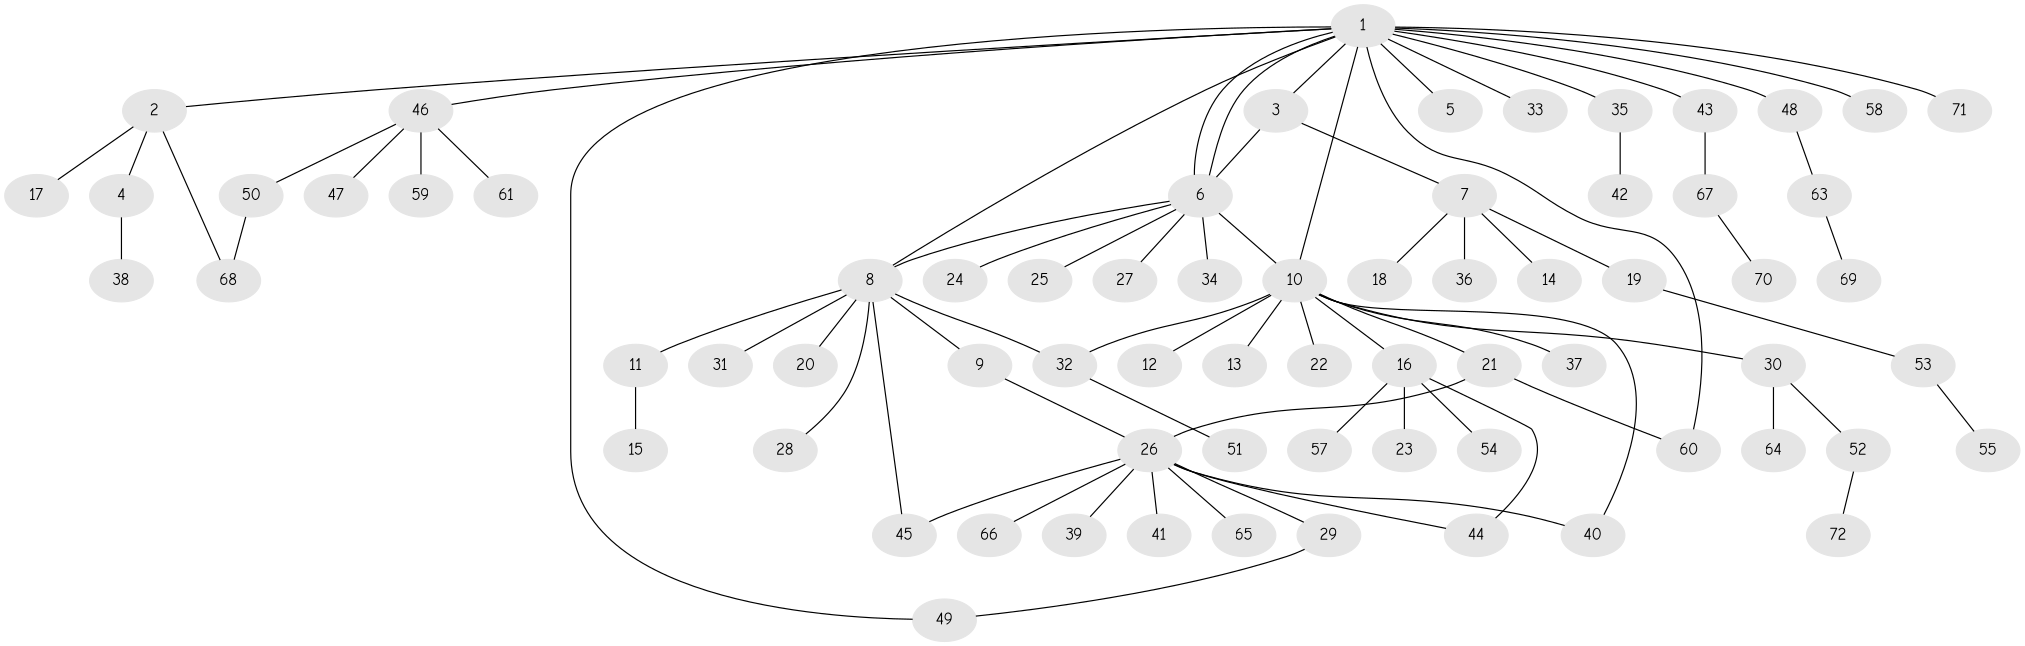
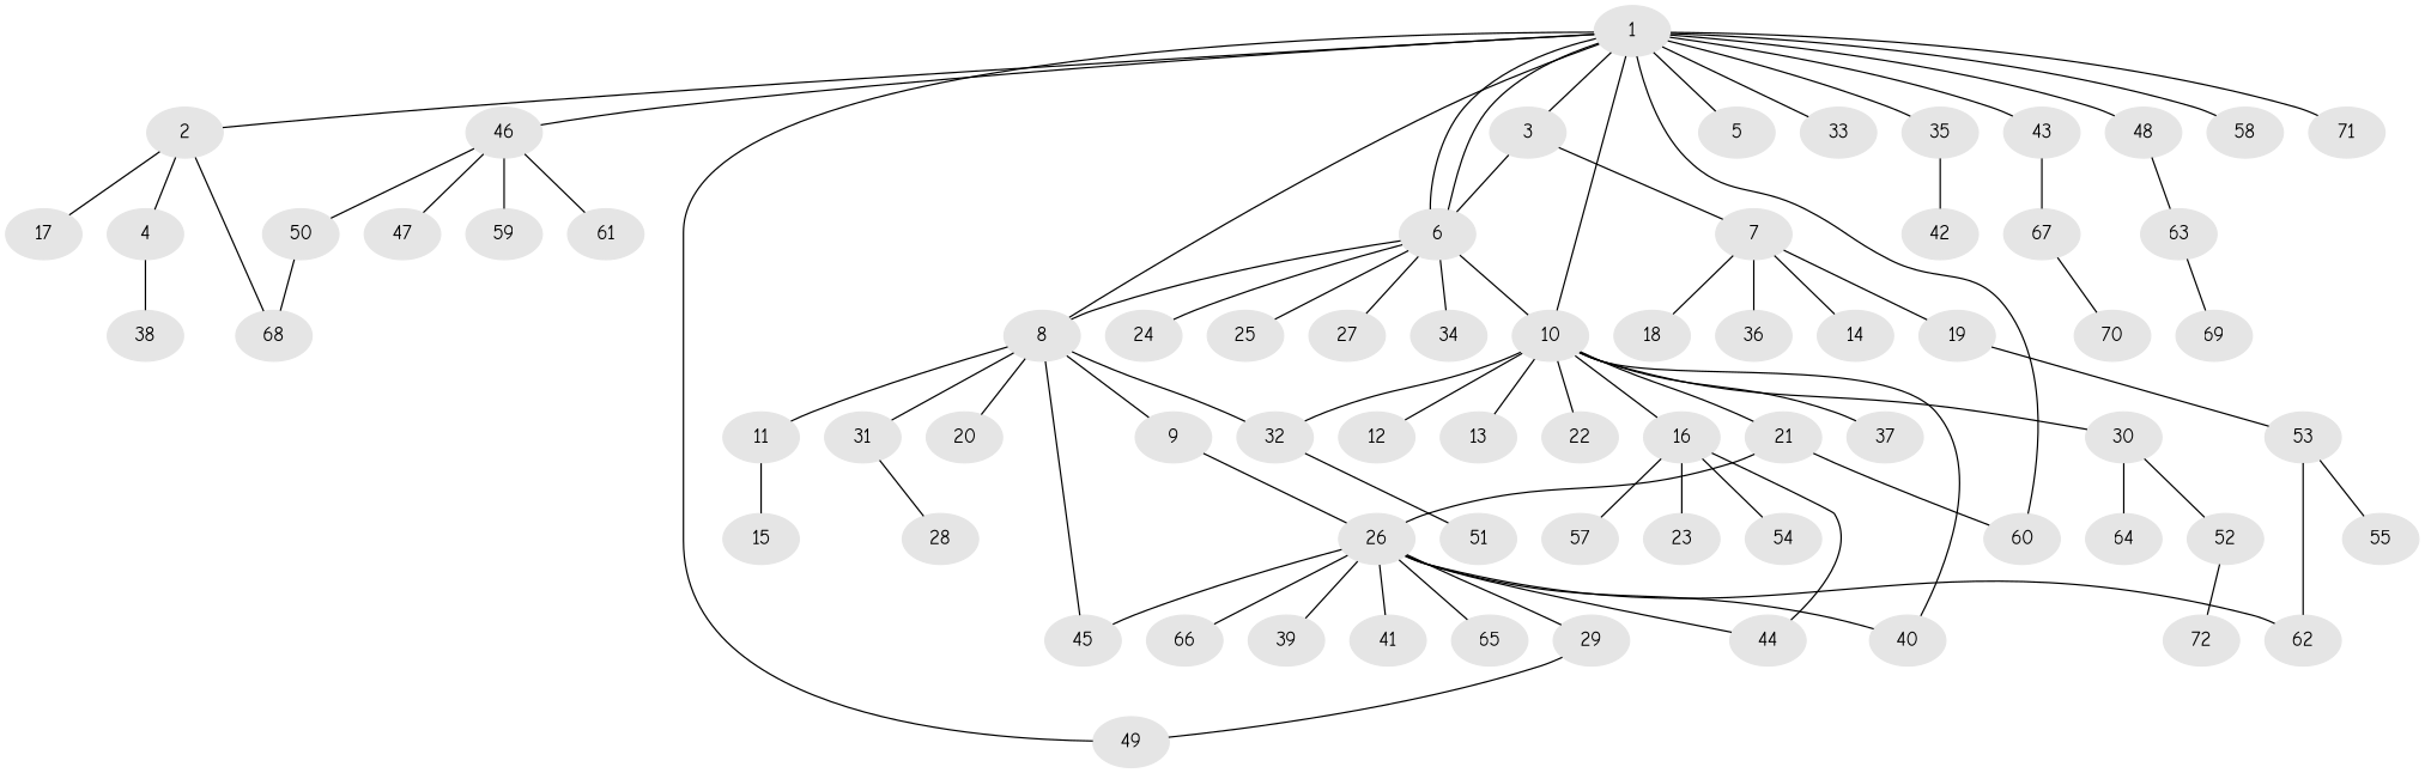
  graph {
    fontname="Comic Neue"
    node [color=gray90 fontname="Comic Neue" style=filled]
    edge [fontname="Comic Neue"]
    1
    2
    3
    5
    6
    8
    10
    33
    35
    43
    46
    48
    49
    58
    60
    71
    4
    17
    68
    7
    24
    25
    27
    34
    9
    11
    20
    28
    31
    32
    45
    12
    13
    16
    21
    22
    30
    37
    40
    42
    67
    47
    50
    59
    61
    63
    38
    14
    18
    19
    36
    53
    26
    15
    51
    66
    44
    29
    39
    41
+   62
    65
    23
    54
    57
    52
    64
    55
    72
    70
    69
    1 -- 2
    1 -- 3
    1 -- 5
    1 -- 6
    1 -- 6
    1 -- 8
    1 -- 10
    1 -- 33
    1 -- 35
    1 -- 43
    1 -- 46
    1 -- 48
    1 -- 49
    1 -- 58
    1 -- 60
    1 -- 71
    2 -- 4
    2 -- 17
    2 -- 68
    3 -- 6
    3 -- 7
    6 -- 8
    6 -- 10
    6 -- 24
    6 -- 25
    6 -- 27
    6 -- 34
    8 -- 9
    8 -- 11
    8 -- 20
-   8 -- 28
+   31 -- 28
    8 -- 31
    8 -- 32
    8 -- 45
    10 -- 32
    10 -- 12
    10 -- 13
    10 -- 16
    10 -- 21
    10 -- 22
    10 -- 30
    10 -- 37
    10 -- 40
    35 -- 42
    43 -- 67
    46 -- 47
    46 -- 50
    46 -- 59
    46 -- 61
    48 -- 63
    4 -- 38
    7 -- 14
    7 -- 18
    7 -- 19
    7 -- 36
    9 -- 26
    11 -- 15
    32 -- 51
    16 -- 44
    16 -- 23
    16 -- 54
    16 -- 57
    21 -- 60
    21 -- 26
    30 -- 52
    30 -- 64
    67 -- 70
    50 -- 68
    63 -- 69
    19 -- 53
+   53 -- 62
    53 -- 55
    26 -- 45
    26 -- 40
    26 -- 66
    26 -- 44
    26 -- 29
    26 -- 39
    26 -- 41
+   26 -- 62
    26 -- 65
    29 -- 49
    52 -- 72
  }
